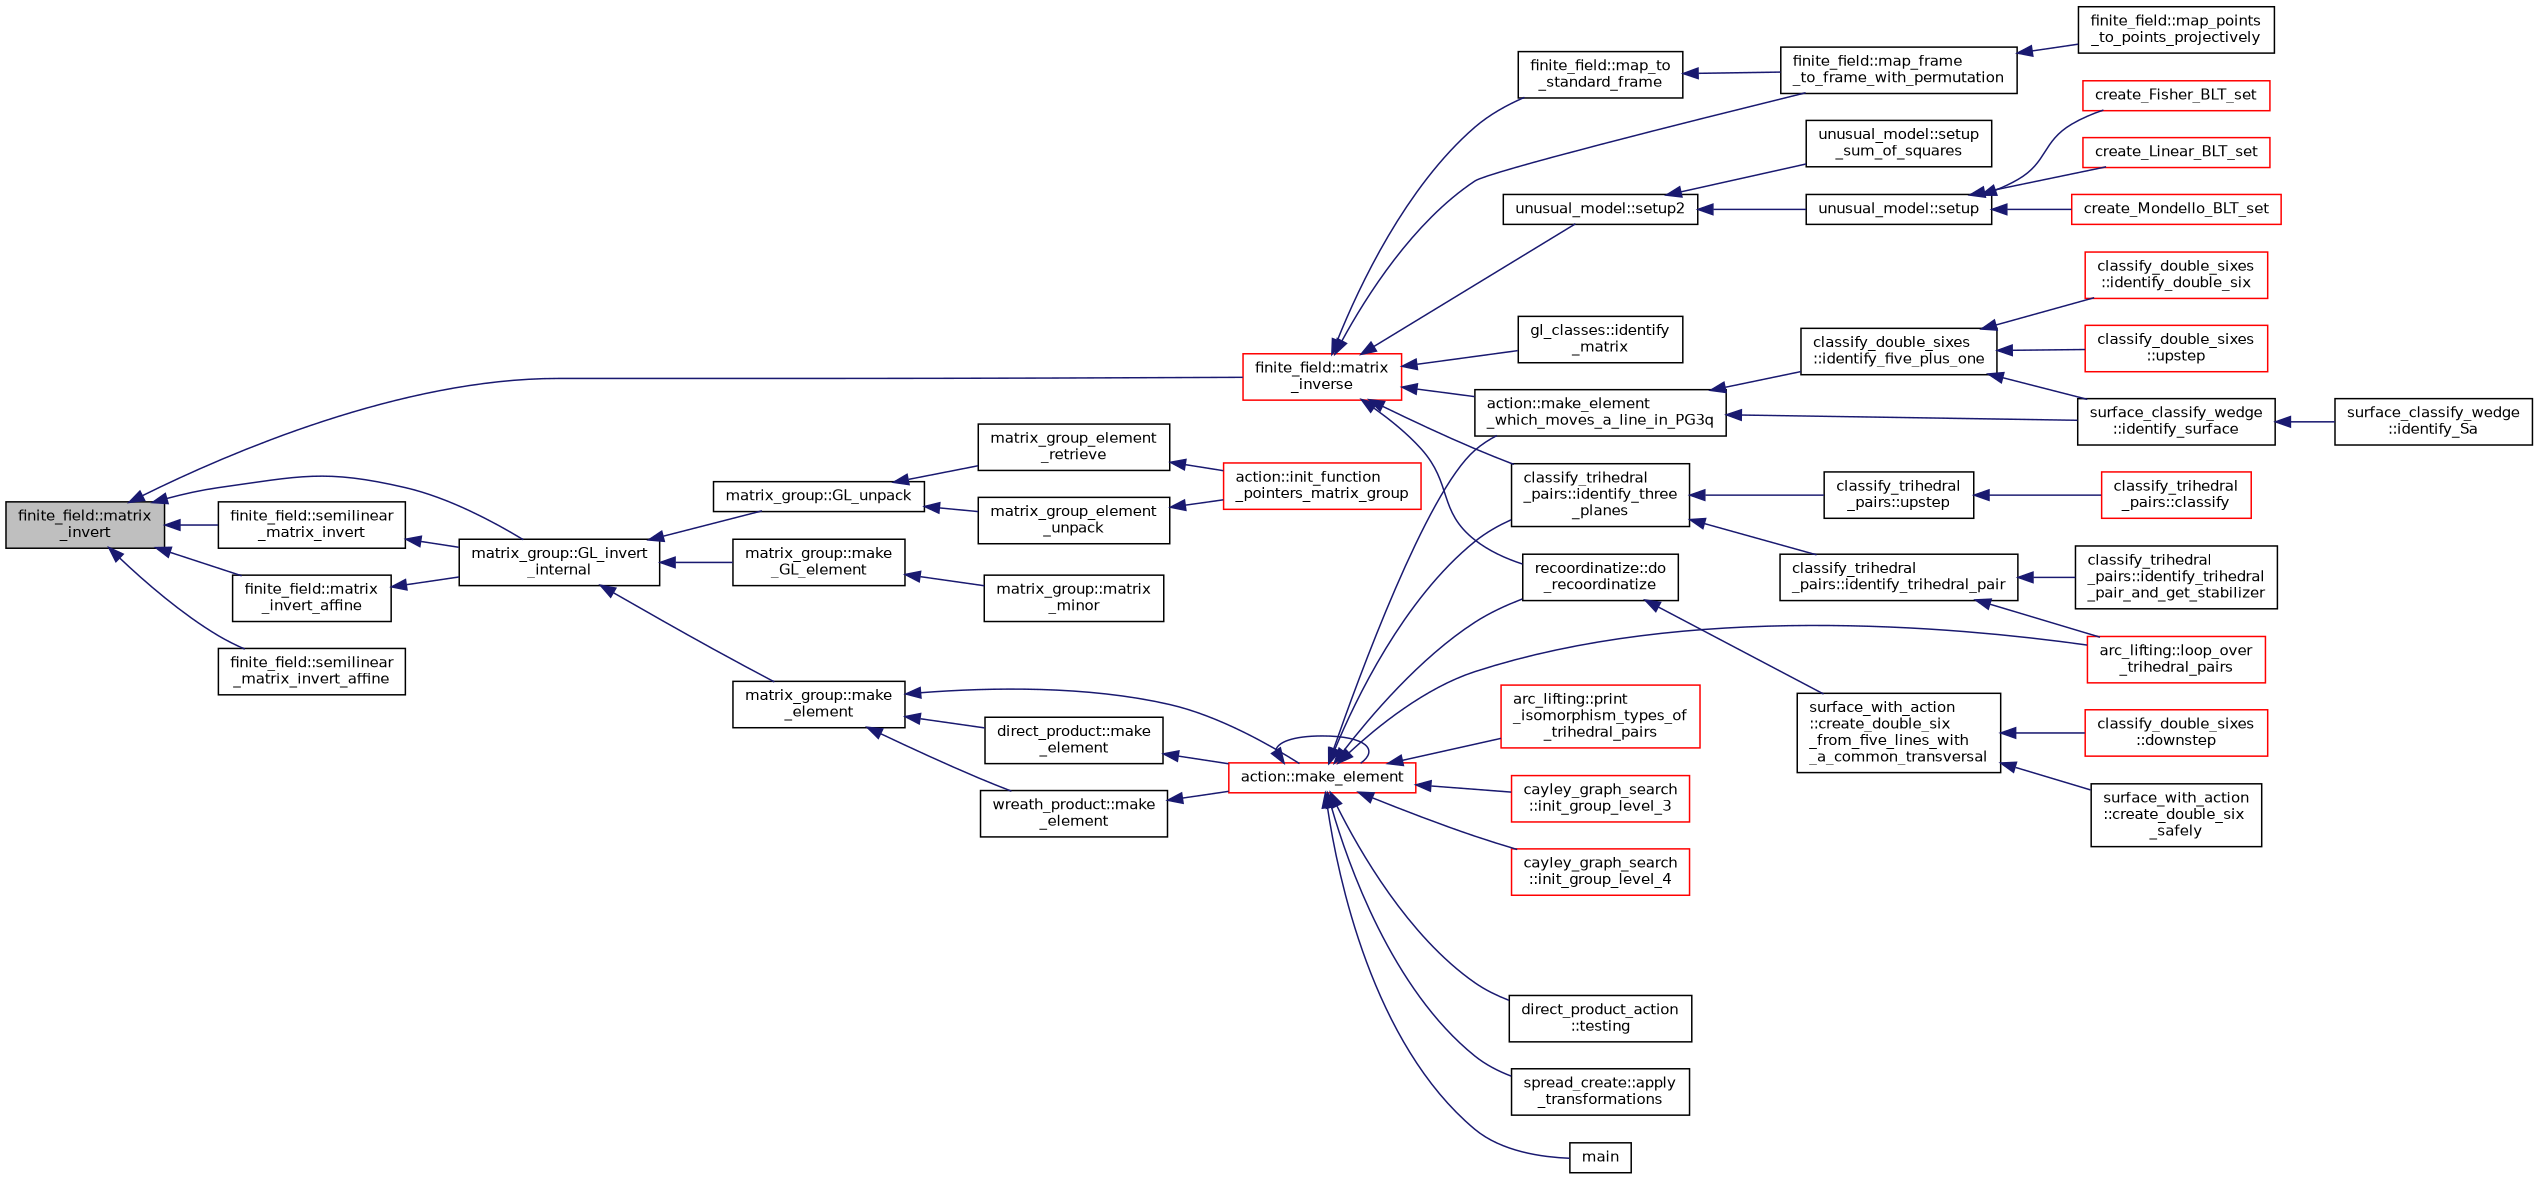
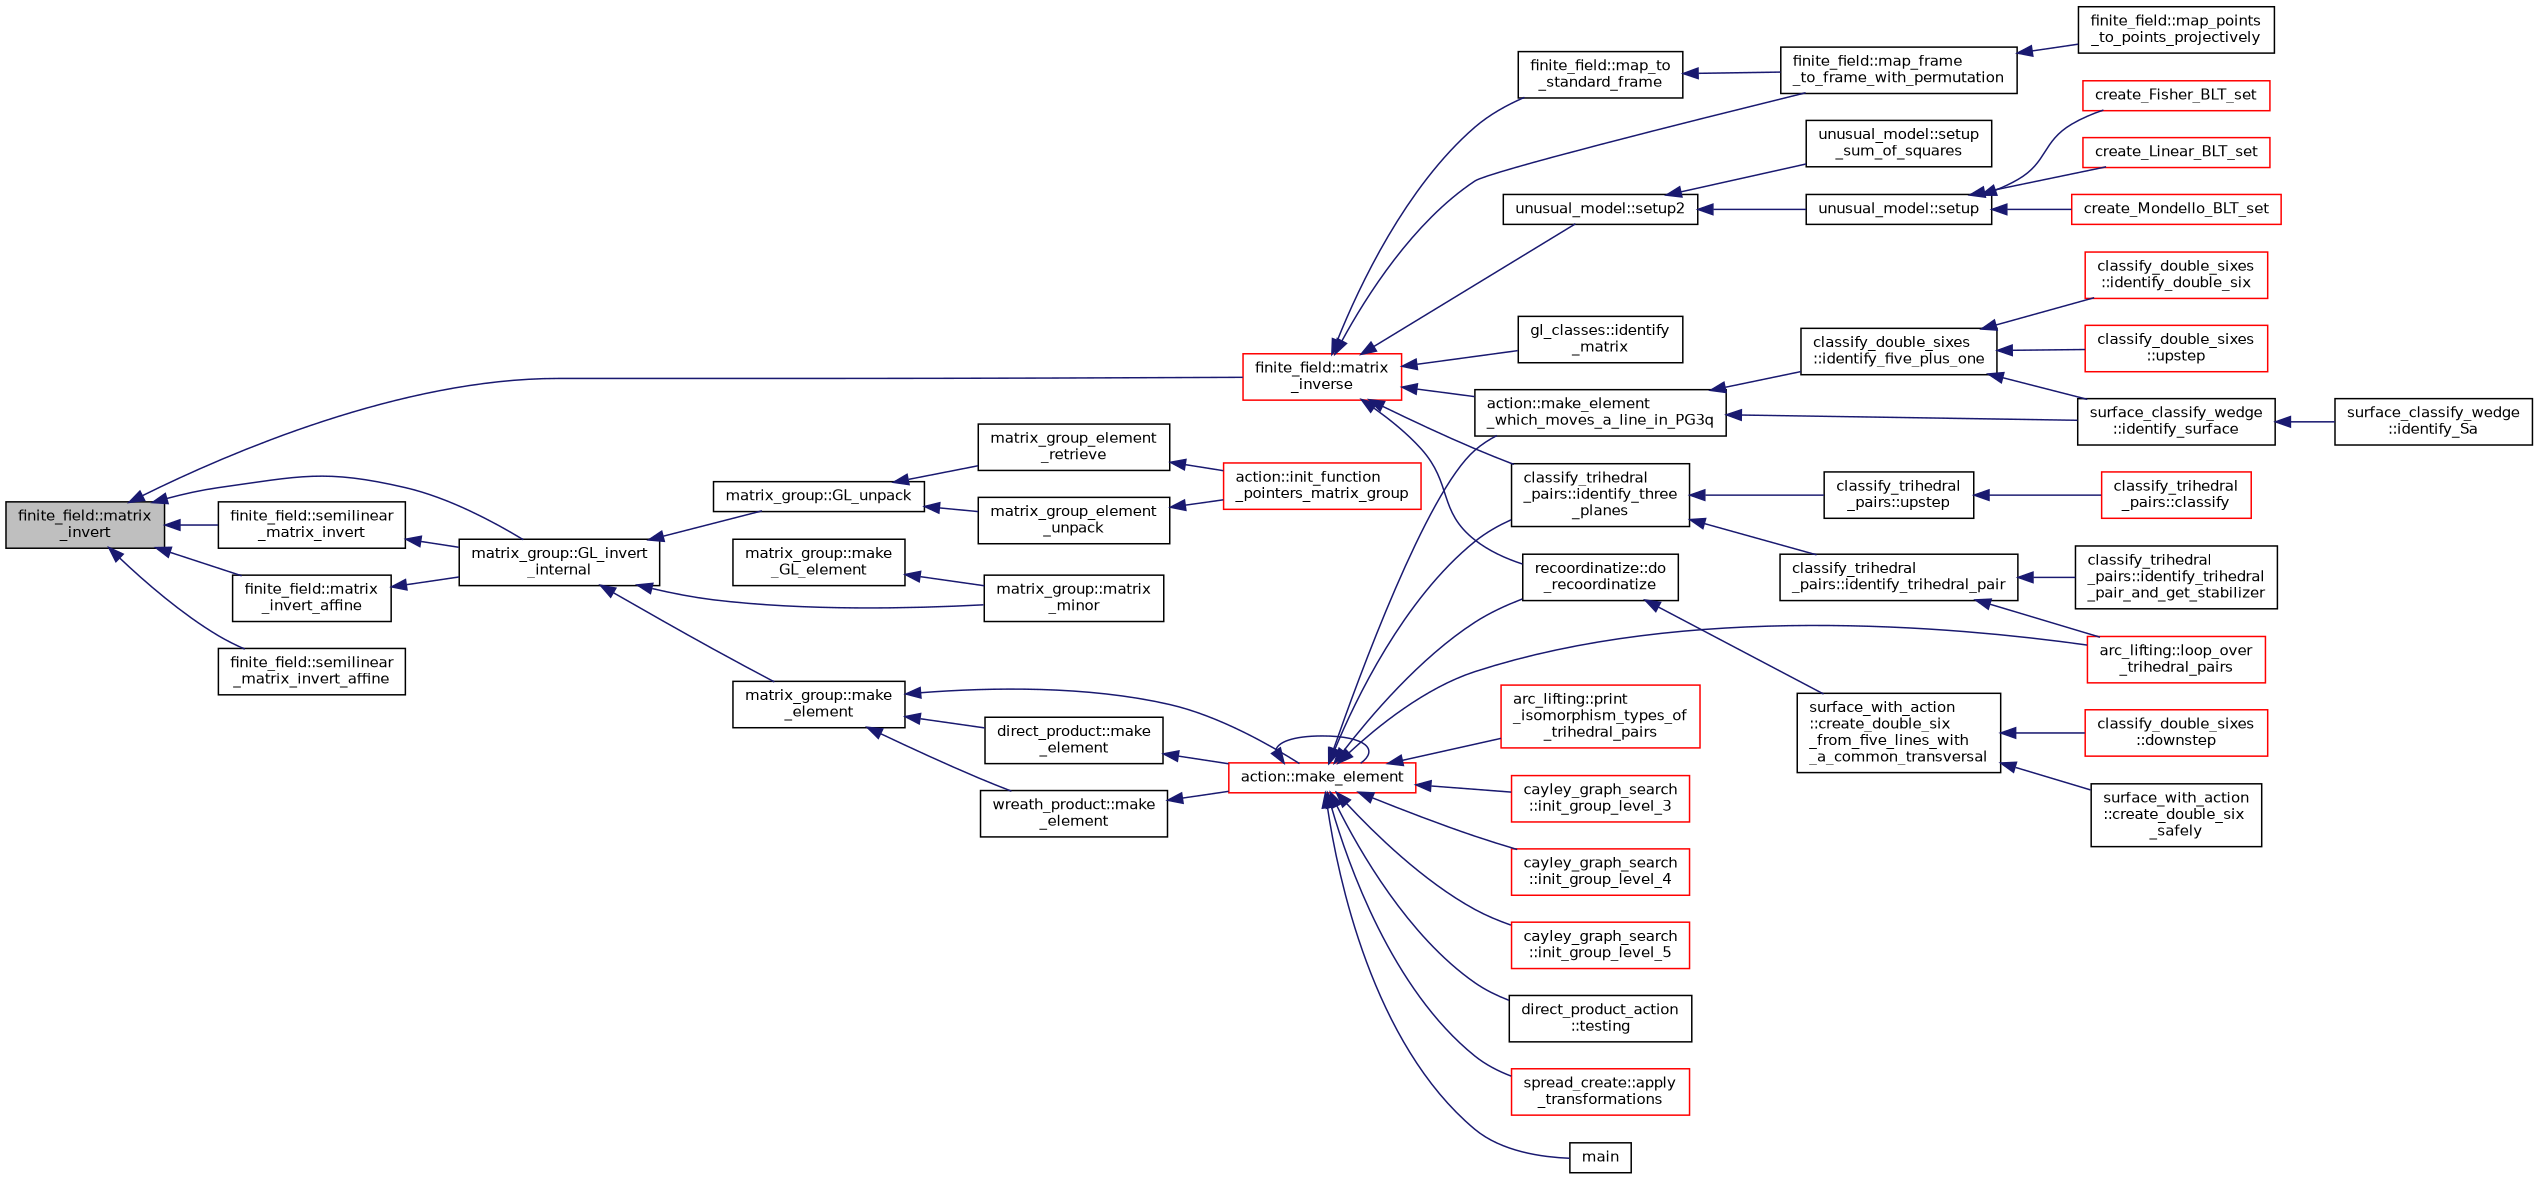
  digraph {
    rankdir=LR
    node [color=black fillcolor=white fontname=Helvetica fontsize=10 shape=record style=filled]
    edge [color=midnightblue dir=back fontname=Helvetica fontsize=10 labelfontname=Helvetica labelfontsize=10 style=solid]
    n1 [fillcolor=grey75 fontcolor=black height=0.2 label="finite_field::matrix\l_invert" width=0.4]
    n2 [color=red height=0.2 label="finite_field::matrix\l_inverse" width=0.4]
    n3 [height=0.2 label="finite_field::semilinear\l_matrix_invert" width=0.4]
    n4 [height=0.2 label="matrix_group::GL_invert\l_internal" width=0.4]
    n5 [height=0.2 label="finite_field::semilinear\l_matrix_invert_affine" width=0.4]
    n6 [height=0.2 label="finite_field::matrix\l_invert_affine" width=0.4]
    n7 [height=0.2 label="finite_field::map_to\l_standard_frame" width=0.4]
    n8 [height=0.2 label="finite_field::map_frame\l_to_frame_with_permutation" width=0.4]
    n9 [height=0.2 label="gl_classes::identify\l_matrix" width=0.4]
    n10 [height=0.2 label="unusual_model::setup2" width=0.4]
    n11 [height=0.2 label="action::make_element\l_which_moves_a_line_in_PG3q" width=0.4]
    n12 [height=0.2 label="classify_trihedral\l_pairs::identify_three\l_planes" width=0.4]
    n13 [height=0.2 label="recoordinatize::do\l_recoordinatize" width=0.4]
    n14 [height=0.2 label="matrix_group::GL_unpack" width=0.4]
    n15 [height=0.2 label="matrix_group::make\l_element" width=0.4]
    n16 [height=0.2 label="matrix_group::make\l_GL_element" width=0.4]
    n17 [height=0.2 label="finite_field::map_points\l_to_points_projectively" width=0.4]
    n18 [height=0.2 label="unusual_model::setup\l_sum_of_squares" width=0.4]
    n19 [height=0.2 label="unusual_model::setup" width=0.4]
    n20 [height=0.2 label="classify_double_sixes\l::identify_five_plus_one" width=0.4]
    n21 [height=0.2 label="surface_classify_wedge\l::identify_surface" width=0.4]
    n22 [height=0.2 label="classify_trihedral\l_pairs::upstep" width=0.4]
    n23 [height=0.2 label="classify_trihedral\l_pairs::identify_trihedral_pair" width=0.4]
    n24 [height=0.2 label="surface_with_action\l::create_double_six\l_from_five_lines_with\l_a_common_transversal" width=0.4]
    n25 [color=red height=0.2 label=create_Fisher_BLT_set width=0.4]
    n26 [color=red height=0.2 label=create_Linear_BLT_set width=0.4]
    n27 [color=red height=0.2 label=create_Mondello_BLT_set width=0.4]
    n28 [color=red height=0.2 label="classify_double_sixes\l::upstep" width=0.4]
    n29 [color=red height=0.2 label="classify_double_sixes\l::identify_double_six" width=0.4]
    n30 [height=0.2 label="surface_classify_wedge\l::identify_Sa" width=0.4]
    n31 [color=red height=0.2 label="classify_trihedral\l_pairs::classify" width=0.4]
    n32 [color=red height=0.2 label="arc_lifting::loop_over\l_trihedral_pairs" width=0.4]
    n33 [height=0.2 label="classify_trihedral\l_pairs::identify_trihedral\l_pair_and_get_stabilizer" width=0.4]
    n34 [color=red height=0.2 label="arc_lifting::print\l_isomorphism_types_of\l_trihedral_pairs" width=0.4]
    n35 [color=red height=0.2 label="classify_double_sixes\l::downstep" width=0.4]
    n36 [height=0.2 label="surface_with_action\l::create_double_six\l_safely" width=0.4]
    n37 [height=0.2 label="matrix_group_element\l_unpack" width=0.4]
    n38 [height=0.2 label="matrix_group_element\l_retrieve" width=0.4]
    n39 [height=0.2 label="direct_product::make\l_element" width=0.4]
    n40 [color=red height=0.2 label="action::make_element" width=0.4]
    n41 [height=0.2 label="wreath_product::make\l_element" width=0.4]
    n42 [height=0.2 label="matrix_group::matrix\l_minor" width=0.4]
    n43 [color=red height=0.2 label="action::init_function\l_pointers_matrix_group" width=0.4]
    n44 [color=red height=0.2 label="cayley_graph_search\l::init_group_level_3" width=0.4]
    n45 [color=red height=0.2 label="cayley_graph_search\l::init_group_level_4" width=0.4]
+   n46 [color=red height=0.2 label="cayley_graph_search\l::init_group_level_5" width=0.4]
    n47 [height=0.2 label="direct_product_action\l::testing" width=0.4]
-   n48 [height=0.2 label="spread_create::apply\l_transformations" width=0.4]
+   n48 [color=red height=0.2 label="spread_create::apply\l_transformations" width=0.4]
    n49 [height=0.2 label=main width=0.4]
    n1 -> n2
    n1 -> n3
    n1 -> n4
    n1 -> n5
    n1 -> n6
    n2 -> n7
    n2 -> n8
    n2 -> n9
    n2 -> n10
    n2 -> n11
    n2 -> n12
    n2 -> n13
    n3 -> n4
    n4 -> n14
    n4 -> n15
-   n4 -> n16
+   n4 -> n42
    n6 -> n4
    n7 -> n8
    n8 -> n17
    n10 -> n18
    n10 -> n19
    n11 -> n20
    n11 -> n21
    n12 -> n22
    n12 -> n23
    n13 -> n24
    n14 -> n37
    n14 -> n38
    n15 -> n39
    n15 -> n40
    n15 -> n41
    n16 -> n42
    n19 -> n25
    n19 -> n26
    n19 -> n27
    n20 -> n21
    n20 -> n28
    n20 -> n29
    n21 -> n30
    n22 -> n31
    n23 -> n32
    n23 -> n33
    n24 -> n35
    n24 -> n36
    n37 -> n43
    n38 -> n43
    n39 -> n40
    n40 -> n11
    n40 -> n12
    n40 -> n13
    n40 -> n32
    n40 -> n34
    n40 -> n40
    n40 -> n44
    n40 -> n45
+   n40 -> n46
    n40 -> n47
    n40 -> n48
    n40 -> n49
    n41 -> n40
  }
